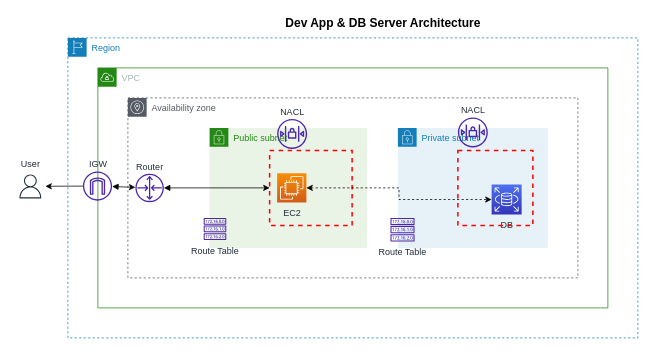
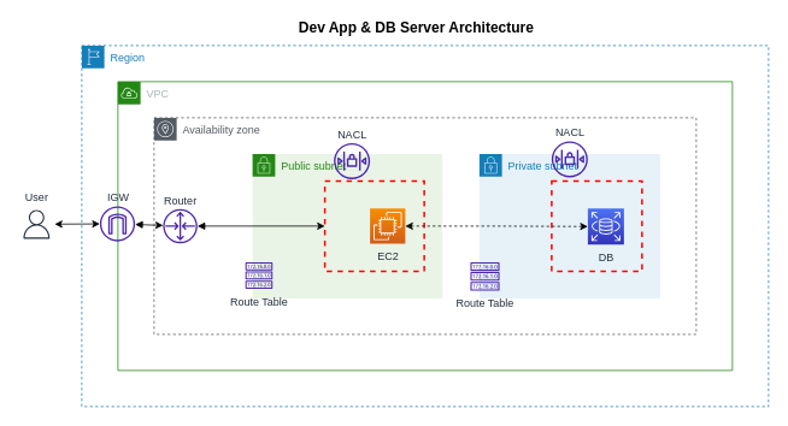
  <mxCell id="0" />
  <mxCell id="1" parent="0" />
  <mxCell id="2" value="Region" style="points=[[0,0],[0.25,0],[0.5,0],[0.75,0],[1,0],[1,0.25],[1,0.5],[1,0.75],[1,1],[0.75,1],[0.5,1],[0.25,1],[0,1],[0,0.75],[0,0.5],[0,0.25]];outlineConnect=0;gradientColor=none;html=1;whiteSpace=wrap;fontSize=12;fontStyle=0;container=1;pointerEvents=0;collapsible=0;recursiveResize=0;shape=mxgraph.aws4.group;grIcon=mxgraph.aws4.group_region;strokeColor=#147EBA;fillColor=none;verticalAlign=top;align=left;spacingLeft=30;fontColor=#147EBA;dashed=1;" parent="1" vertex="1"><mxGeometry x="90" y="50" width="760" height="400" as="geometry" /></mxCell>
  <mxCell id="3" value="VPC" style="points=[[0,0],[0.25,0],[0.5,0],[0.75,0],[1,0],[1,0.25],[1,0.5],[1,0.75],[1,1],[0.75,1],[0.5,1],[0.25,1],[0,1],[0,0.75],[0,0.5],[0,0.25]];outlineConnect=0;gradientColor=none;html=1;whiteSpace=wrap;fontSize=12;fontStyle=0;container=1;pointerEvents=0;collapsible=0;recursiveResize=0;shape=mxgraph.aws4.group;grIcon=mxgraph.aws4.group_vpc;strokeColor=#248814;fillColor=none;verticalAlign=top;align=left;spacingLeft=30;fontColor=#AAB7B8;dashed=0;" parent="1" vertex="1"><mxGeometry x="130" y="90" width="680" height="320" as="geometry" /></mxCell>
  <mxCell id="4" value="Availability zone" style="sketch=0;outlineConnect=0;gradientColor=none;html=1;whiteSpace=wrap;fontSize=12;fontStyle=0;shape=mxgraph.aws4.group;grIcon=mxgraph.aws4.group_availability_zone;strokeColor=#545B64;fillColor=none;verticalAlign=top;align=left;spacingLeft=30;fontColor=#545B64;dashed=1;" parent="3" vertex="1"><mxGeometry x="40" y="40" width="600" height="240" as="geometry" /></mxCell>
  <mxCell id="5" value="Private subnet" style="points=[[0,0],[0.25,0],[0.5,0],[0.75,0],[1,0],[1,0.25],[1,0.5],[1,0.75],[1,1],[0.75,1],[0.5,1],[0.25,1],[0,1],[0,0.75],[0,0.5],[0,0.25]];outlineConnect=0;gradientColor=none;html=1;whiteSpace=wrap;fontSize=12;fontStyle=0;container=1;pointerEvents=0;collapsible=0;recursiveResize=0;shape=mxgraph.aws4.group;grIcon=mxgraph.aws4.group_security_group;grStroke=0;strokeColor=#147EBA;fillColor=#E6F2F8;verticalAlign=top;align=left;spacingLeft=30;fontColor=#147EBA;dashed=0;" parent="3" vertex="1"><mxGeometry x="400" y="80" width="200" height="160" as="geometry" /></mxCell>
- <mxCell id="6" value="DB" style="sketch=0;points=[[0,0,0],[0.25,0,0],[0.5,0,0],[0.75,0,0],[1,0,0],[0,1,0],[0.25,1,0],[0.5,1,0],[0.75,1,0],[1,1,0],[0,0.25,0],[0,0.5,0],[0,0.75,0],[1,0.25,0],[1,0.5,0],[1,0.75,0]];outlineConnect=0;fontColor=#232F3E;gradientColor=#4D72F3;gradientDirection=north;fillColor=#3334B9;strokeColor=#ffffff;dashed=0;verticalLabelPosition=bottom;verticalAlign=top;align=center;html=1;fontSize=12;fontStyle=0;aspect=fixed;shape=mxgraph.aws4.resourceIcon;resIcon=mxgraph.aws4.rds;" parent="5" vertex="1"><mxGeometry x="125" y="75.5" width="40" height="40" as="geometry" /></mxCell>
+ <mxCell id="6" value="DB" style="sketch=0;points=[[0,0,0],[0.25,0,0],[0.5,0,0],[0.75,0,0],[1,0,0],[0,1,0],[0.25,1,0],[0.5,1,0],[0.75,1,0],[1,1,0],[0,0.25,0],[0,0.5,0],[0,0.75,0],[1,0.25,0],[1,0.5,0],[1,0.75,0]];outlineConnect=0;fontColor=#232F3E;gradientColor=#4D72F3;gradientDirection=north;fillColor=#3334B9;strokeColor=#ffffff;dashed=0;verticalLabelPosition=bottom;verticalAlign=top;align=center;html=1;fontSize=12;fontStyle=0;aspect=fixed;shape=mxgraph.aws4.resourceIcon;resIcon=mxgraph.aws4.rds;" parent="5" vertex="1"><mxGeometry x="120" y="60.5" width="40" height="40" as="geometry" /></mxCell>
  <mxCell id="7" value="NACL" style="sketch=0;outlineConnect=0;fontColor=#232F3E;gradientColor=none;fillColor=#4D27AA;strokeColor=none;dashed=0;verticalLabelPosition=top;verticalAlign=bottom;align=center;html=1;fontSize=12;fontStyle=0;aspect=fixed;pointerEvents=1;shape=mxgraph.aws4.network_access_control_list;labelPosition=center;" parent="5" vertex="1"><mxGeometry x="80" y="-14" width="40" height="40" as="geometry" /></mxCell>
  <mxCell id="8" value="" style="fontStyle=0;verticalAlign=top;align=center;spacingTop=-2;fillColor=none;rounded=0;whiteSpace=wrap;html=1;strokeColor=#FF0000;strokeWidth=2;dashed=1;container=1;collapsible=0;expand=0;recursiveResize=0;fontColor=none;noLabel=1;" parent="5" vertex="1"><mxGeometry x="80" y="30" width="100" height="100" as="geometry" /></mxCell>
  <mxCell id="9" value="Public subnet" style="points=[[0,0],[0.25,0],[0.5,0],[0.75,0],[1,0],[1,0.25],[1,0.5],[1,0.75],[1,1],[0.75,1],[0.5,1],[0.25,1],[0,1],[0,0.75],[0,0.5],[0,0.25]];outlineConnect=0;gradientColor=none;html=1;whiteSpace=wrap;fontSize=12;fontStyle=0;container=1;pointerEvents=0;collapsible=0;recursiveResize=0;shape=mxgraph.aws4.group;grIcon=mxgraph.aws4.group_security_group;grStroke=0;strokeColor=#248814;fillColor=#E9F3E6;verticalAlign=top;align=left;spacingLeft=30;fontColor=#248814;dashed=0;" parent="3" vertex="1"><mxGeometry x="149" y="80" width="210" height="160" as="geometry" /></mxCell>
- <mxCell id="10" value="EC2" style="sketch=0;points=[[0,0,0],[0.25,0,0],[0.5,0,0],[0.75,0,0],[1,0,0],[0,1,0],[0.25,1,0],[0.5,1,0],[0.75,1,0],[1,1,0],[0,0.25,0],[0,0.5,0],[0,0.75,0],[1,0.25,0],[1,0.5,0],[1,0.75,0]];outlineConnect=0;fontColor=#232F3E;gradientColor=#F78E04;gradientDirection=north;fillColor=#D05C17;strokeColor=#ffffff;dashed=0;verticalLabelPosition=bottom;verticalAlign=top;align=center;html=1;fontSize=12;fontStyle=0;aspect=fixed;shape=mxgraph.aws4.resourceIcon;resIcon=mxgraph.aws4.ec2;" parent="9" vertex="1"><mxGeometry x="90" y="60.5" width="39" height="39" as="geometry" /></mxCell>
+ <mxCell id="10" value="EC2" style="sketch=0;points=[[0,0,0],[0.25,0,0],[0.5,0,0],[0.75,0,0],[1,0,0],[0,1,0],[0.25,1,0],[0.5,1,0],[0.75,1,0],[1,1,0],[0,0.25,0],[0,0.5,0],[0,0.75,0],[1,0.25,0],[1,0.5,0],[1,0.75,0]];outlineConnect=0;fontColor=#232F3E;gradientColor=#F78E04;gradientDirection=north;fillColor=#D05C17;strokeColor=#ffffff;dashed=0;verticalLabelPosition=bottom;verticalAlign=top;align=center;html=1;fontSize=12;fontStyle=0;aspect=fixed;shape=mxgraph.aws4.resourceIcon;resIcon=mxgraph.aws4.ec2;" parent="9" vertex="1"><mxGeometry x="130" y="60.5" width="39" height="39" as="geometry" /></mxCell>
  <mxCell id="11" value="NACL" style="sketch=0;outlineConnect=0;fontColor=#232F3E;gradientColor=none;fillColor=#4D27AA;strokeColor=none;dashed=0;verticalLabelPosition=top;verticalAlign=bottom;align=center;html=1;fontSize=12;fontStyle=0;aspect=fixed;pointerEvents=1;shape=mxgraph.aws4.network_access_control_list;labelPosition=center;" parent="9" vertex="1"><mxGeometry x="90" y="-12" width="40" height="40" as="geometry" /></mxCell>
  <mxCell id="12" value="" style="fontStyle=0;verticalAlign=top;align=center;spacingTop=-2;fillColor=none;rounded=0;whiteSpace=wrap;html=1;strokeColor=#FF0000;strokeWidth=2;dashed=1;container=1;collapsible=0;expand=0;recursiveResize=0;fontColor=none;noLabel=1;" parent="9" vertex="1"><mxGeometry x="80" y="30" width="110" height="100" as="geometry" /></mxCell>
  <mxCell id="13" value="Route Table" style="sketch=0;outlineConnect=0;fontColor=#232F3E;gradientColor=none;fillColor=#4D27AA;strokeColor=none;dashed=0;verticalLabelPosition=bottom;verticalAlign=top;align=center;html=1;fontSize=12;fontStyle=0;aspect=fixed;pointerEvents=1;shape=mxgraph.aws4.route_table;" parent="9" vertex="1"><mxGeometry x="-8" y="120" width="30.27" height="29.5" as="geometry" /></mxCell>
  <mxCell id="14" value="Route Table" style="sketch=0;outlineConnect=0;fontColor=#232F3E;gradientColor=none;fillColor=#4D27AA;strokeColor=none;dashed=0;verticalLabelPosition=bottom;verticalAlign=top;align=center;html=1;fontSize=12;fontStyle=0;aspect=fixed;pointerEvents=1;shape=mxgraph.aws4.route_table;" parent="3" vertex="1"><mxGeometry x="390" y="200" width="32.33" height="31.5" as="geometry" /></mxCell>
  <mxCell id="15" value="Router" style="sketch=0;outlineConnect=0;fontColor=#232F3E;gradientColor=none;fillColor=#4D27AA;strokeColor=none;dashed=0;verticalLabelPosition=top;verticalAlign=bottom;align=center;html=1;fontSize=12;fontStyle=0;aspect=fixed;pointerEvents=1;shape=mxgraph.aws4.router;labelPosition=center;" parent="3" vertex="1"><mxGeometry x="50" y="141" width="38" height="38" as="geometry" /></mxCell>
  <mxCell id="16" style="edgeStyle=orthogonalEdgeStyle;rounded=0;orthogonalLoop=1;jettySize=auto;html=1;exitX=1;exitY=0.5;exitDx=0;exitDy=0;exitPerimeter=0;entryX=0;entryY=0.5;entryDx=0;entryDy=0;entryPerimeter=0;startArrow=classic;startFill=1;dashed=1;" parent="3" source="10" target="6" edge="1"><mxGeometry relative="1" as="geometry" /></mxCell>
  <mxCell id="17" value="" style="endArrow=classic;html=1;rounded=0;startArrow=block;startFill=1;" parent="3" source="15" target="12" edge="1"><mxGeometry width="50" height="50" relative="1" as="geometry"><mxPoint x="230" y="160" as="sourcePoint" /><mxPoint x="200" y="163.402" as="targetPoint" /></mxGeometry></mxCell>
  <mxCell id="18" value="User" style="sketch=0;outlineConnect=0;fontColor=#232F3E;gradientColor=none;strokeColor=#232F3E;fillColor=#ffffff;dashed=0;verticalLabelPosition=top;verticalAlign=bottom;align=center;html=1;fontSize=12;fontStyle=0;aspect=fixed;shape=mxgraph.aws4.resourceIcon;resIcon=mxgraph.aws4.user;labelPosition=center;" parent="1" vertex="1"><mxGeometry x="20" y="228" width="40" height="40" as="geometry" /></mxCell>
  <mxCell id="19" value="IGW" style="sketch=0;outlineConnect=0;fontColor=#232F3E;gradientColor=none;fillColor=#4D27AA;strokeColor=none;dashed=0;verticalLabelPosition=top;verticalAlign=bottom;align=center;html=1;fontSize=12;fontStyle=0;aspect=fixed;pointerEvents=1;shape=mxgraph.aws4.internet_gateway;noLabel=0;labelPosition=center;" parent="1" vertex="1"><mxGeometry x="110" y="228" width="39" height="39" as="geometry" /></mxCell>
  <mxCell id="20" value="" style="endArrow=classic;html=1;rounded=0;startArrow=block;startFill=1;" parent="1" source="19" target="15" edge="1"><mxGeometry width="50" height="50" relative="1" as="geometry"><mxPoint x="360" y="250" as="sourcePoint" /><mxPoint x="410" y="200" as="targetPoint" /></mxGeometry></mxCell>
- <mxCell id="21" value="" style="endArrow=none;startArrow=classic;html=1;rounded=0;" parent="1" source="18" target="19" edge="1"><mxGeometry width="50" height="50" relative="1" as="geometry"><mxPoint x="300" y="240" as="sourcePoint" /><mxPoint x="350" y="190" as="targetPoint" /></mxGeometry></mxCell>
- <mxCell id="22" value="Dev App &amp;amp; DB Server Architecture" style="text;html=1;align=center;verticalAlign=middle;resizable=0;points=[];autosize=1;strokeColor=none;fillColor=none;fontStyle=1;fontSize=16;" parent="1" vertex="1"><mxGeometry x="370" y="20" width="280" height="20" as="geometry" /></mxCell>
+ <mxCell id="21" value="" style="endArrow=classic;startArrow=classic;html=1;rounded=0;" parent="1" source="18" target="19" edge="1"><mxGeometry width="50" height="50" relative="1" as="geometry"><mxPoint x="300" y="240" as="sourcePoint" /><mxPoint x="350" y="190" as="targetPoint" /></mxGeometry></mxCell>
+ <mxCell id="22" value="Dev App &amp;amp; DB Server Architecture" style="text;html=1;align=center;verticalAlign=middle;resizable=0;points=[];autosize=1;strokeColor=none;fillColor=none;fontStyle=1;fontSize=16;" parent="1" vertex="1"><mxGeometry x="320" y="20" width="280" height="20" as="geometry" /></mxCell>
